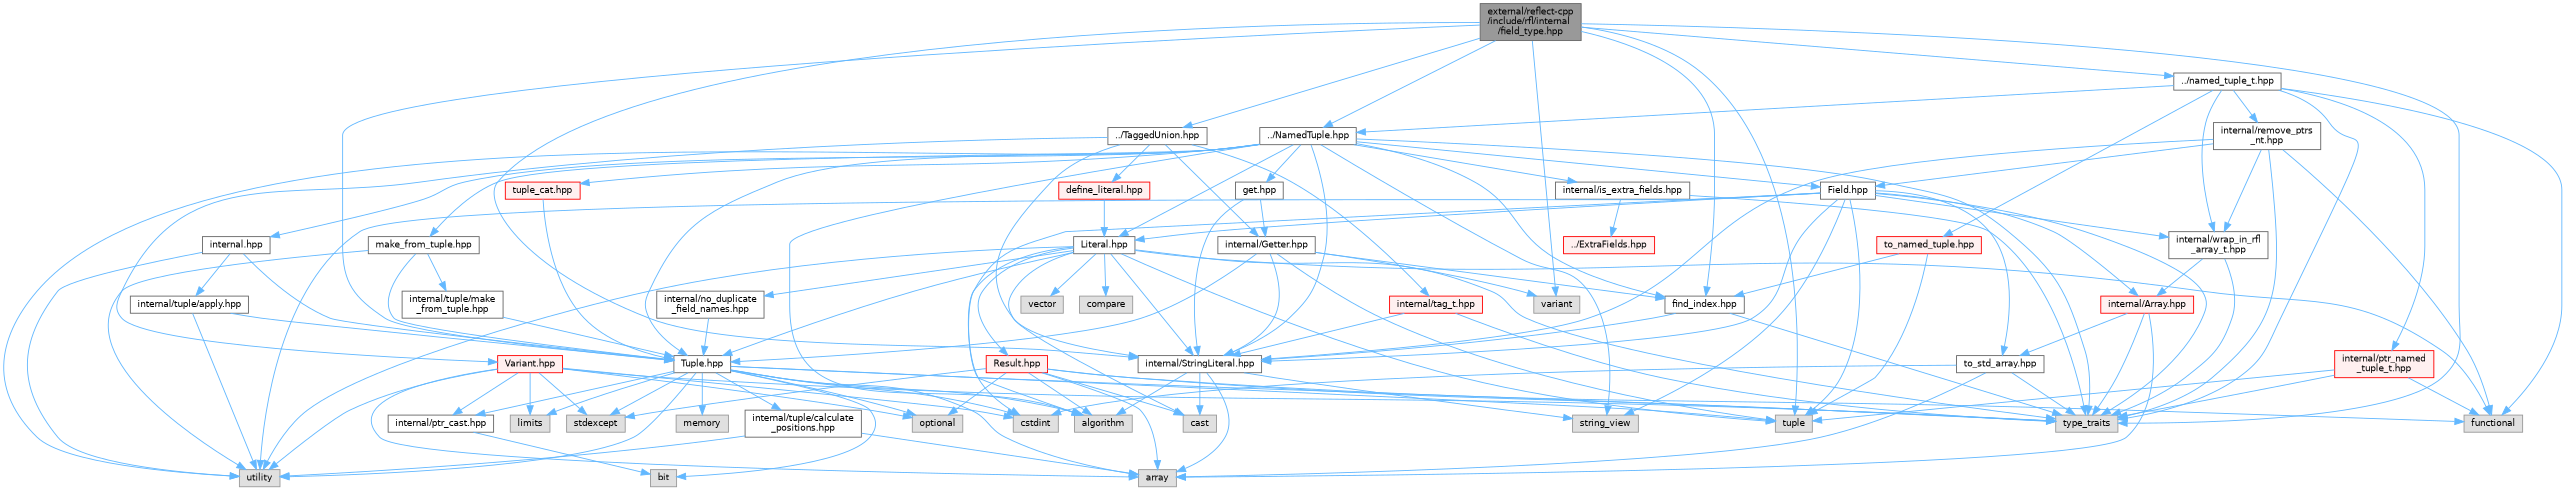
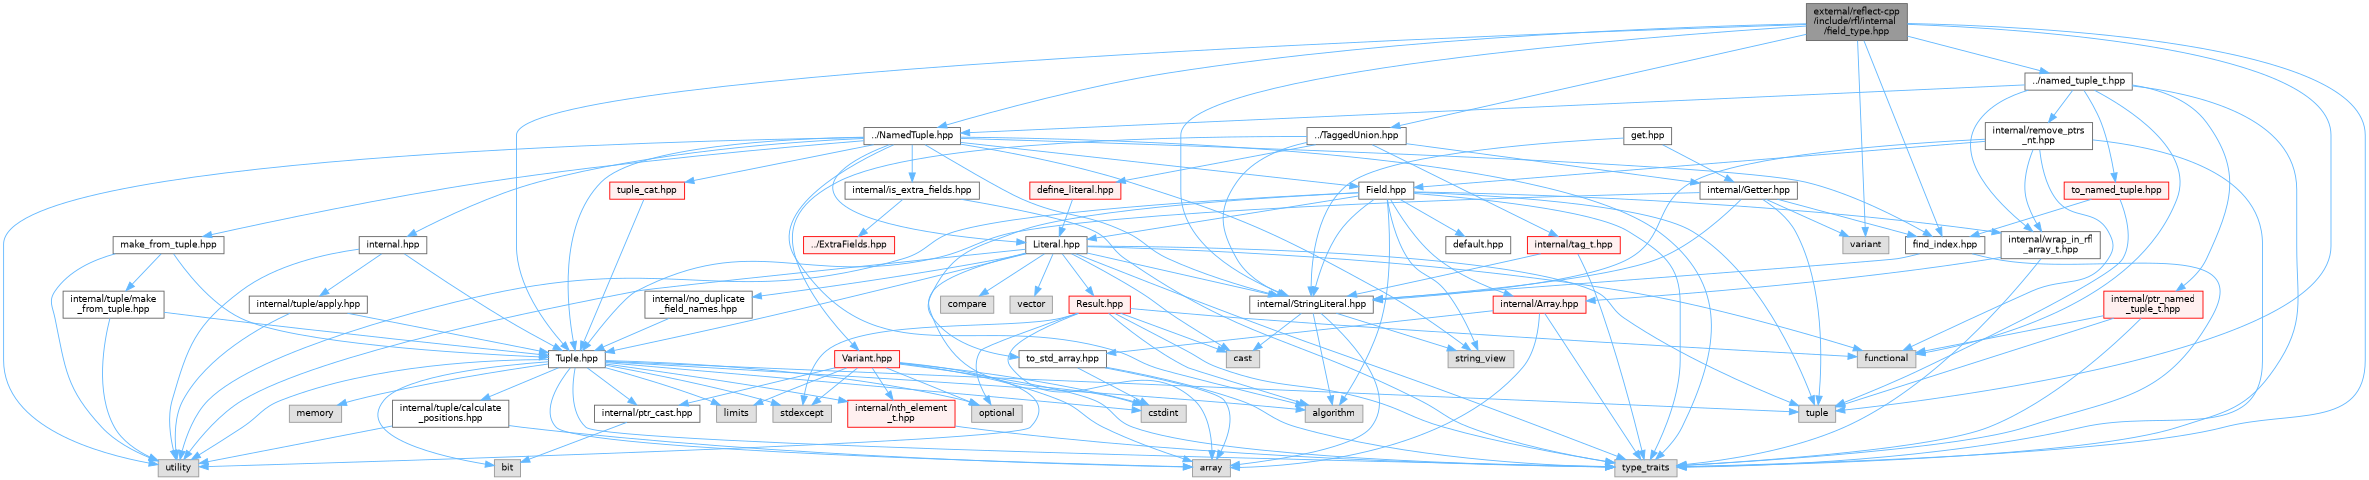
  digraph {
    node [color=grey40 fillcolor=white fontname=Helvetica fontsize=10 shape=box style=filled]
    edge [color=steelblue1 fontname=Helvetica fontsize=10 labelfontname=Helvetica labelfontsize=10 style=solid]
    n1 [color=gray40 fillcolor=grey60 fontcolor=black height=0.2 label="external/reflect-cpp\l/include/rfl/internal\l/field_type.hpp" width=0.4]
    n2 [color=grey60 fillcolor="#E0E0E0" height=0.2 label=tuple width=0.4]
    n3 [color=grey60 fillcolor="#E0E0E0" height=0.2 label=type_traits width=0.4]
    n4 [color=grey60 fillcolor="#E0E0E0" height=0.2 label=variant width=0.4]
    n5 [height=0.2 label="../NamedTuple.hpp" width=0.4]
    n6 [height=0.2 label="Tuple.hpp" width=0.4]
    n7 [height=0.2 label="internal/StringLiteral.hpp" width=0.4]
    n8 [height=0.2 label="find_index.hpp" width=0.4]
    n9 [height=0.2 label="../TaggedUnion.hpp" width=0.4]
    n10 [height=0.2 label="../named_tuple_t.hpp" width=0.4]
    n11 [color=grey60 fillcolor="#E0E0E0" height=0.2 label=algorithm width=0.4]
    n12 [color=grey60 fillcolor="#E0E0E0" height=0.2 label=string_view width=0.4]
    n13 [color=grey60 fillcolor="#E0E0E0" height=0.2 label=utility width=0.4]
    n14 [height=0.2 label="Field.hpp" width=0.4]
    n15 [height=0.2 label="Literal.hpp" width=0.4]
    n16 [height=0.2 label="internal.hpp" width=0.4]
    n17 [height=0.2 label="get.hpp" width=0.4]
    n18 [height=0.2 label="internal/is_extra_fields.hpp" width=0.4]
    n19 [height=0.2 label="make_from_tuple.hpp" width=0.4]
    n20 [color=red fillcolor="#FFF0F0" height=0.2 label="tuple_cat.hpp" width=0.4]
    n21 [color=grey60 fillcolor="#E0E0E0" height=0.2 label=cstdint width=0.4]
    n22 [color=grey60 fillcolor="#E0E0E0" height=0.2 label=array width=0.4]
    n23 [color=grey60 fillcolor="#E0E0E0" height=0.2 label=optional width=0.4]
    n24 [color=grey60 fillcolor="#E0E0E0" height=0.2 label=stdexcept width=0.4]
    n25 [color=grey60 fillcolor="#E0E0E0" height=0.2 label=bit width=0.4]
    n26 [color=grey60 fillcolor="#E0E0E0" height=0.2 label=limits width=0.4]
    n27 [color=grey60 fillcolor="#E0E0E0" height=0.2 label=memory width=0.4]
+   n28 [color=red fillcolor="#FFF0F0" height=0.2 label="internal/nth_element\l_t.hpp" width=0.4]
    n29 [height=0.2 label="internal/ptr_cast.hpp" width=0.4]
    n30 [height=0.2 label="internal/tuple/calculate\l_positions.hpp" width=0.4]
    n31 [color=grey60 fillcolor="#E0E0E0" height=0.2 label=cast width=0.4]
    n32 [height=0.2 label="internal/Getter.hpp" width=0.4]
    n33 [color=red fillcolor="#FFF0F0" height=0.2 label="Variant.hpp" width=0.4]
    n34 [color=red fillcolor="#FFF0F0" height=0.2 label="define_literal.hpp" width=0.4]
    n35 [color=red fillcolor="#FFF0F0" height=0.2 label="internal/tag_t.hpp" width=0.4]
    n36 [height=0.2 label="internal/wrap_in_rfl\l_array_t.hpp" width=0.4]
    n37 [color=grey60 fillcolor="#E0E0E0" height=0.2 label=functional width=0.4]
    n38 [color=red fillcolor="#FFF0F0" height=0.2 label="internal/ptr_named\l_tuple_t.hpp" width=0.4]
    n39 [height=0.2 label="internal/remove_ptrs\l_nt.hpp" width=0.4]
    n40 [color=red fillcolor="#FFF0F0" height=0.2 label="to_named_tuple.hpp" width=0.4]
+   n41 [height=0.2 label="default.hpp" width=0.4]
    n42 [color=red fillcolor="#FFF0F0" height=0.2 label="internal/Array.hpp" width=0.4]
    n43 [height=0.2 label="to_std_array.hpp" width=0.4]
    n44 [color=grey60 fillcolor="#E0E0E0" height=0.2 label=compare width=0.4]
    n45 [color=grey60 fillcolor="#E0E0E0" height=0.2 label=vector width=0.4]
    n46 [color=red fillcolor="#FFF0F0" height=0.2 label="Result.hpp" width=0.4]
    n47 [height=0.2 label="internal/no_duplicate\l_field_names.hpp" width=0.4]
    n48 [height=0.2 label="internal/tuple/apply.hpp" width=0.4]
    n49 [color=red fillcolor="#FFF0F0" height=0.2 label="../ExtraFields.hpp" width=0.4]
    n50 [height=0.2 label="internal/tuple/make\l_from_tuple.hpp" width=0.4]
    n1 -> n2
    n1 -> n3
    n1 -> n4
    n1 -> n5
    n1 -> n6
    n1 -> n7
    n1 -> n8
    n1 -> n9
    n1 -> n10
    n5 -> n3
    n5 -> n6
    n5 -> n7
    n5 -> n8
    n5 -> n11
    n5 -> n12
    n5 -> n13
    n5 -> n14
    n5 -> n15
    n5 -> n16
-   n5 -> n17
    n5 -> n18
    n5 -> n19
    n5 -> n20
    n6 -> n2
    n6 -> n3
    n6 -> n11
    n6 -> n13
    n6 -> n21
    n6 -> n22
    n6 -> n23
    n6 -> n24
    n6 -> n25
    n6 -> n26
    n6 -> n27
+   n6 -> n28
    n6 -> n29
    n6 -> n30
    n7 -> n11
    n7 -> n12
    n7 -> n22
    n7 -> n31
    n8 -> n3
    n8 -> n7
    n9 -> n7
    n9 -> n32
    n9 -> n33
    n9 -> n34
    n9 -> n35
    n10 -> n3
    n10 -> n5
    n10 -> n36
    n10 -> n37
    n10 -> n38
    n10 -> n39
    n10 -> n40
    n14 -> n2
    n14 -> n3
    n14 -> n7
    n14 -> n11
    n14 -> n12
    n14 -> n13
    n14 -> n15
    n14 -> n36
+   n14 -> n41
    n14 -> n42
    n14 -> n43
    n15 -> n2
    n15 -> n3
    n15 -> n6
    n15 -> n7
    n15 -> n13
    n15 -> n21
    n15 -> n31
    n15 -> n37
    n15 -> n44
    n15 -> n45
    n15 -> n46
    n15 -> n47
    n16 -> n6
    n16 -> n13
    n16 -> n48
    n17 -> n7
    n17 -> n32
    n18 -> n3
    n18 -> n49
    n19 -> n6
    n19 -> n13
    n19 -> n50
    n20 -> n6
+   n28 -> n3
    n29 -> n25
    n30 -> n13
    n30 -> n22
    n32 -> n2
    n32 -> n4
    n32 -> n6
    n32 -> n7
    n32 -> n8
    n33 -> n3
    n33 -> n13
    n33 -> n21
    n33 -> n22
    n33 -> n23
    n33 -> n24
    n33 -> n26
+   n33 -> n28
    n33 -> n29
    n34 -> n15
    n35 -> n3
    n35 -> n7
    n36 -> n3
    n36 -> n42
    n38 -> n2
    n38 -> n3
    n38 -> n37
    n39 -> n3
    n39 -> n7
    n39 -> n14
    n39 -> n36
    n39 -> n37
    n40 -> n2
    n40 -> n8
    n42 -> n3
    n42 -> n22
    n42 -> n43
    n43 -> n3
    n43 -> n21
    n43 -> n22
    n46 -> n3
    n46 -> n11
    n46 -> n22
    n46 -> n23
    n46 -> n24
    n46 -> n31
    n46 -> n37
    n47 -> n6
    n48 -> n6
    n48 -> n13
    n50 -> n6
+   n50 -> n13
  }
